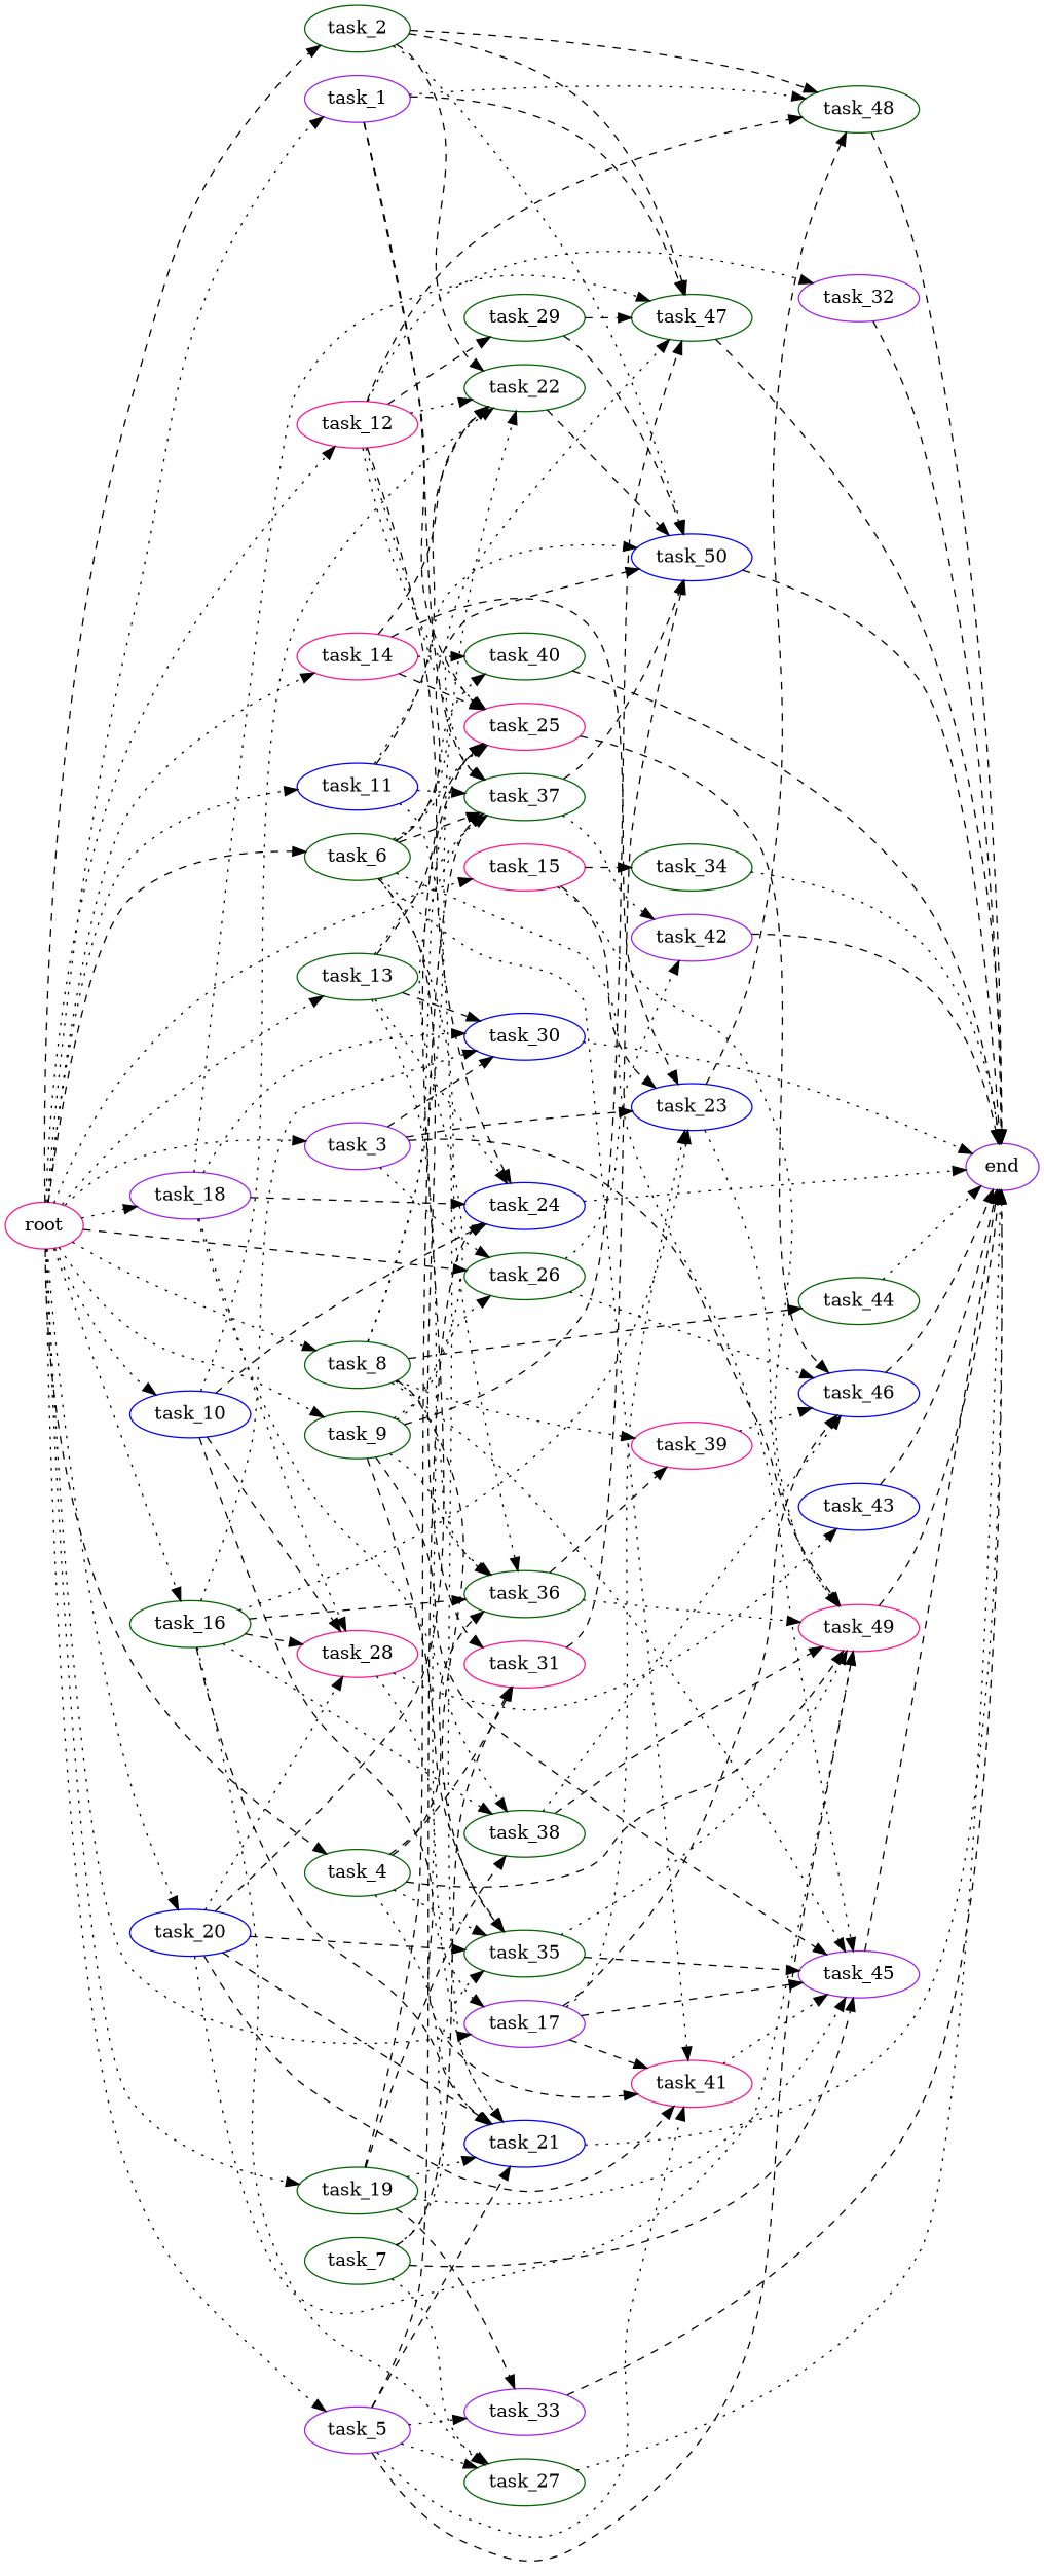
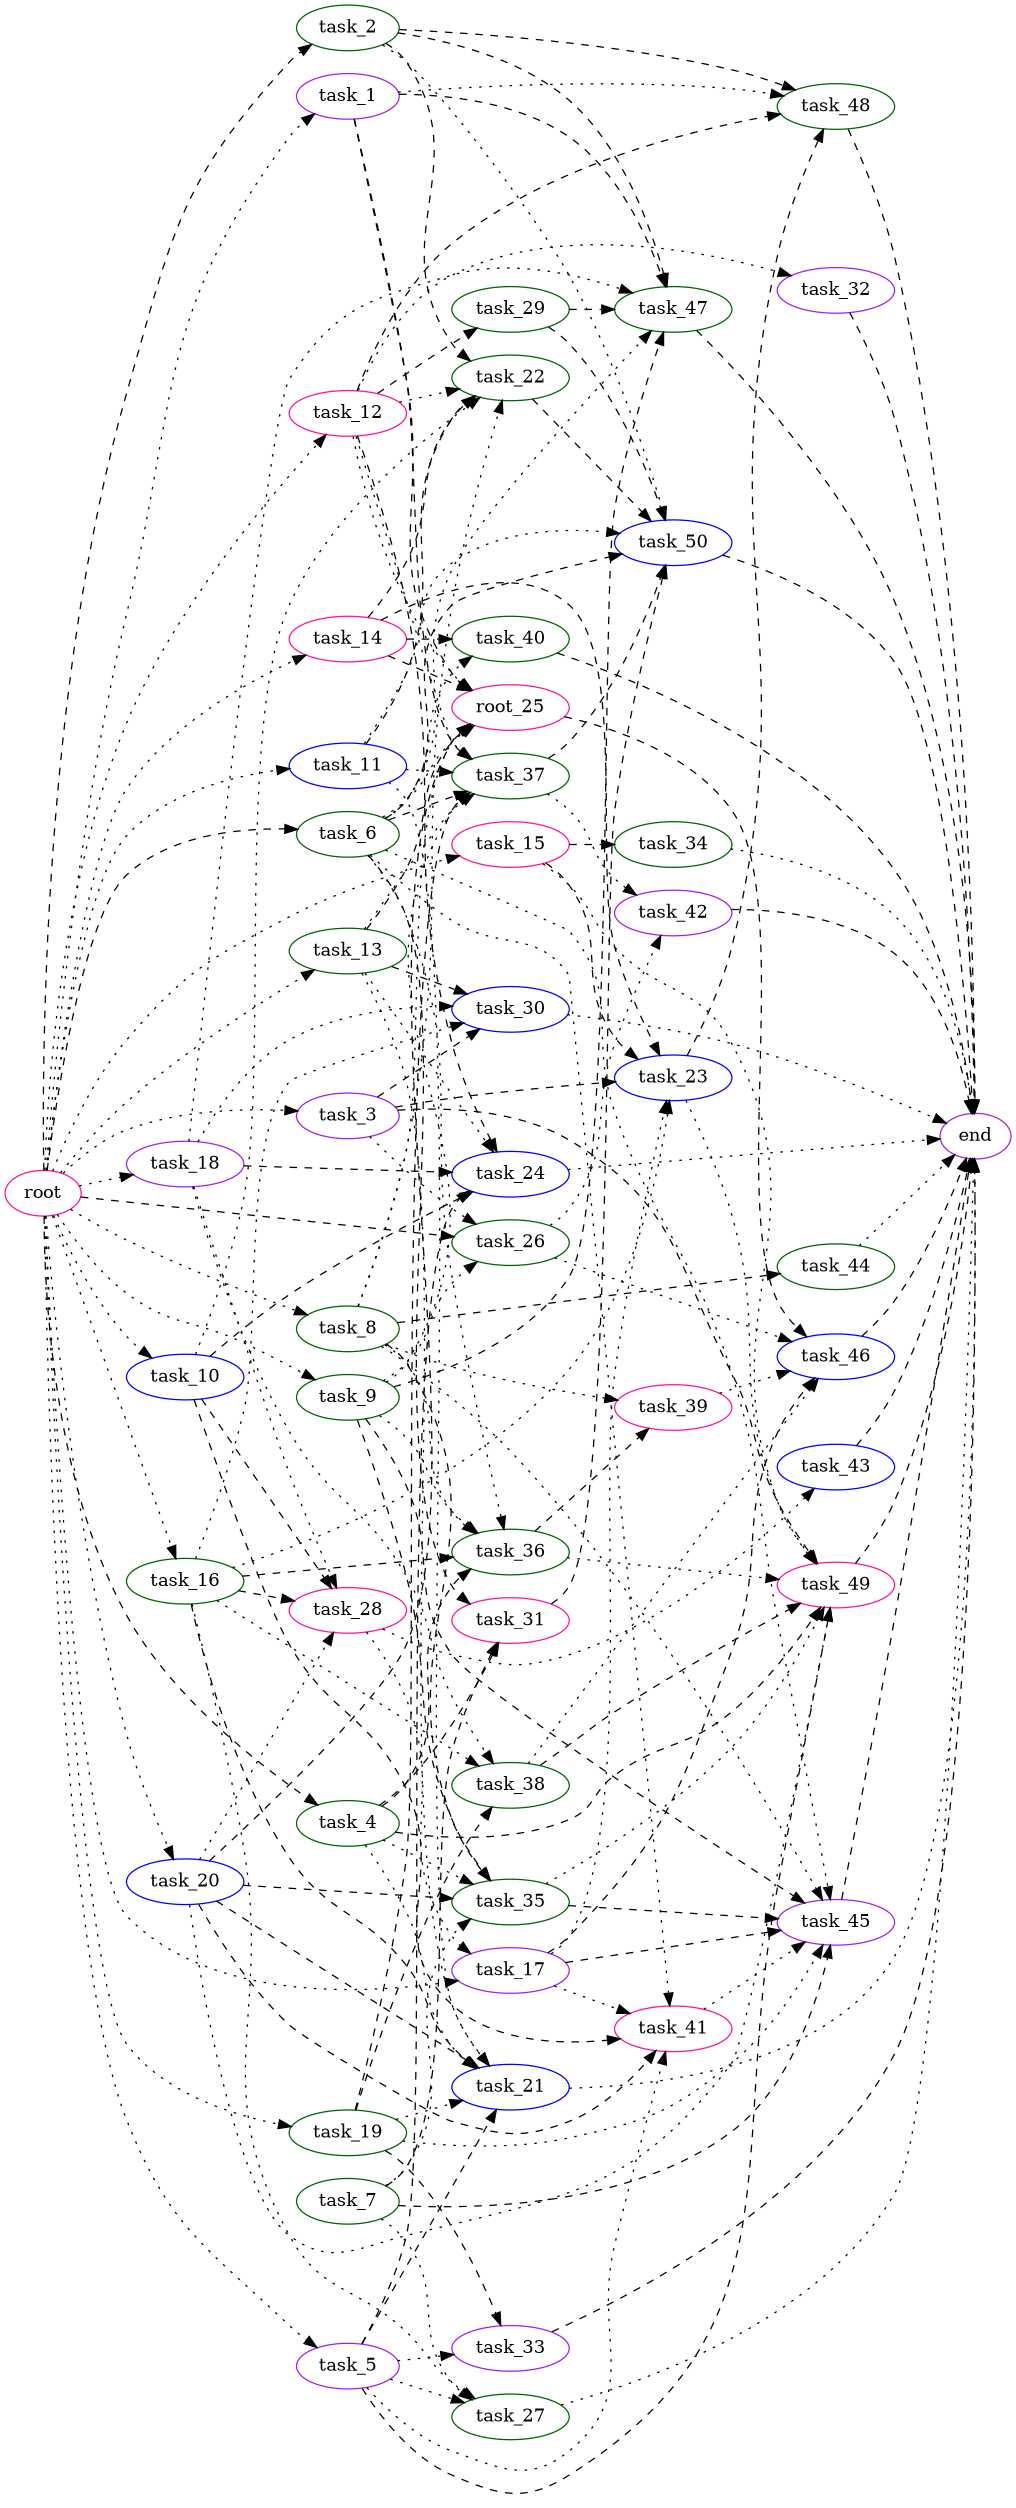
  digraph {
    rankdir=LR
    node [color=darkgreen]
    edge [style=dotted]
    root [color=deeppink]
    task_1 [color=purple]
    task_2
    task_3 [color=purple]
    task_4
    task_5 [color=purple]
    task_6
    task_8
    task_9
    task_10 [color=blue]
    task_11 [color=blue]
    task_12 [color=deeppink]
    task_13
    task_14 [color=deeppink]
    task_15 [color=deeppink]
    task_16
    task_17 [color=purple]
    task_18 [color=purple]
    task_19
    task_20 [color=blue]
    task_26
-   task_25 [color=deeppink]
+   task_25 [color=deeppink label=root_25]
    task_37
    task_47
    task_48
    task_22
    task_50 [color=blue]
    task_23 [color=blue]
    task_30 [color=blue]
    task_49 [color=deeppink]
    task_21 [color=blue]
    task_31 [color=deeppink]
    task_35
    task_36
    task_24 [color=blue]
    task_27
    task_33 [color=purple]
    task_41 [color=deeppink]
    task_40
    task_45 [color=purple]
    task_7
    task_39 [color=deeppink]
    task_44
    task_28 [color=deeppink]
    task_29
    task_32 [color=purple]
    task_34
    task_38
    task_46 [color=blue]
    task_42 [color=purple]
    end [color=purple]
    task_43 [color=blue]
    root -> task_1
    root -> task_2 [style=dashed]
    root -> task_3
    root -> task_4 [style=dashed]
    root -> task_5
    root -> task_6 [style=dashed]
    root -> task_8
    root -> task_9
    root -> task_10
    root -> task_11
    root -> task_12
    root -> task_13
    root -> task_14
    root -> task_15
    root -> task_16
    root -> task_17
    root -> task_18
    root -> task_19
    root -> task_20
    root -> task_26 [style=dashed]
    task_1 -> task_25 [style=dashed]
    task_1 -> task_37 [style=dashed]
    task_1 -> task_47 [style=dashed]
    task_1 -> task_48
    task_2 -> task_47 [style=dashed]
    task_2 -> task_48 [style=dashed]
    task_2 -> task_22 [style=dashed]
    task_2 -> task_50
    task_3 -> task_26
    task_3 -> task_23 [style=dashed]
    task_3 -> task_30 [style=dashed]
    task_3 -> task_49 [style=dashed]
    task_4 -> task_49 [style=dashed]
    task_4 -> task_21
    task_4 -> task_31 [style=dashed]
    task_4 -> task_35
    task_4 -> task_36 [style=dashed]
    task_5 -> task_49 [style=dashed]
    task_5 -> task_21 [style=dashed]
    task_5 -> task_24 [style=dashed]
    task_5 -> task_27
    task_5 -> task_33
    task_5 -> task_41
    task_6 -> task_25
    task_6 -> task_37 [style=dashed]
    task_6 -> task_47
    task_6 -> task_50 [style=dashed]
    task_6 -> task_31 [style=dashed]
    task_6 -> task_36
    task_6 -> task_41
    task_6 -> task_40
    task_6 -> task_45
    task_8 -> task_25
    task_8 -> task_22
    task_8 -> task_35 [style=dashed]
    task_8 -> task_36
    task_8 -> task_45
    task_8 -> task_39
    task_8 -> task_44 [style=dashed]
    task_9 -> task_26
    task_9 -> task_37
    task_9 -> task_47 [style=dashed]
    task_9 -> task_35 [style=dashed]
    task_9 -> task_36
    task_9 -> task_45 [style=dashed]
    task_10 -> task_22
    task_10 -> task_24 [style=dashed]
    task_10 -> task_41 [style=dashed]
    task_10 -> task_28 [style=dashed]
    task_11 -> task_37
    task_11 -> task_22 [style=dashed]
    task_11 -> task_50
    task_11 -> task_21
    task_12 -> task_25
    task_12 -> task_37
    task_12 -> task_48 [style=dashed]
    task_12 -> task_22
    task_12 -> task_24 [style=dashed]
    task_12 -> task_29 [style=dashed]
    task_12 -> task_32
    task_13 -> task_25 [style=dashed]
    task_13 -> task_37
    task_13 -> task_30 [style=dashed]
    task_13 -> task_21
    task_13 -> task_24
    task_14 -> task_25 [style=dashed]
    task_14 -> task_22 [style=dashed]
    task_14 -> task_23 [style=dashed]
-   task_14 -> task_40
+   task_14 -> task_40 [style=dashed]
    task_15 -> task_23 [style=dashed]
    task_15 -> task_49
    task_15 -> task_34 [style=dashed]
    task_16 -> task_23
    task_16 -> task_30
    task_16 -> task_21 [style=dashed]
    task_16 -> task_36 [style=dashed]
    task_16 -> task_27
    task_16 -> task_28 [style=dashed]
    task_16 -> task_38
    task_17 -> task_23
-   task_17 -> task_41 [style=dashed]
+   task_17 -> task_41
    task_17 -> task_45 [style=dashed]
    task_17 -> task_46 [style=dashed]
    task_18 -> task_47
    task_18 -> task_30
    task_18 -> task_24 [style=dashed]
    task_18 -> task_28
    task_18 -> task_38
    task_19 -> task_37 [style=dashed]
    task_19 -> task_21
    task_19 -> task_33 [style=dashed]
    task_19 -> task_45
    task_19 -> task_38 [style=dashed]
    task_20 -> task_25 [style=dashed]
    task_20 -> task_49
    task_20 -> task_21 [style=dashed]
    task_20 -> task_35 [style=dashed]
    task_20 -> task_41 [style=dashed]
    task_20 -> task_28
    task_26 -> task_46
    task_26 -> task_42
    task_25 -> task_46 [style=dashed]
    task_37 -> task_50 [style=dashed]
    task_37 -> task_42
    task_47 -> end [style=dashed]
    task_48 -> end [style=dashed]
    task_22 -> task_50 [style=dashed]
    task_50 -> end [style=dashed]
    task_23 -> task_48 [style=dashed]
    task_23 -> task_49
    task_30 -> end
    task_49 -> end [style=dashed]
    task_21 -> end
    task_31 -> task_50 [style=dashed]
    task_35 -> task_49
    task_35 -> task_45 [style=dashed]
    task_36 -> task_49
    task_36 -> task_39 [style=dashed]
    task_24 -> end
    task_27 -> end
    task_33 -> end [style=dashed]
    task_41 -> task_45
    task_40 -> end [style=dashed]
    task_45 -> end [style=dashed]
    task_7 -> task_31 [style=dashed]
    task_7 -> task_35
    task_7 -> task_27
    task_7 -> task_45 [style=dashed]
    task_39 -> task_46
    task_44 -> end
    task_28 -> task_17
    task_28 -> task_43
    task_29 -> task_47 [style=dashed]
    task_29 -> task_50 [style=dashed]
    task_32 -> end [style=dashed]
    task_34 -> end
    task_38 -> task_49 [style=dashed]
    task_38 -> task_46
    task_46 -> end [style=dashed]
    task_42 -> end [style=dashed]
    task_43 -> end [style=dashed]
  }
